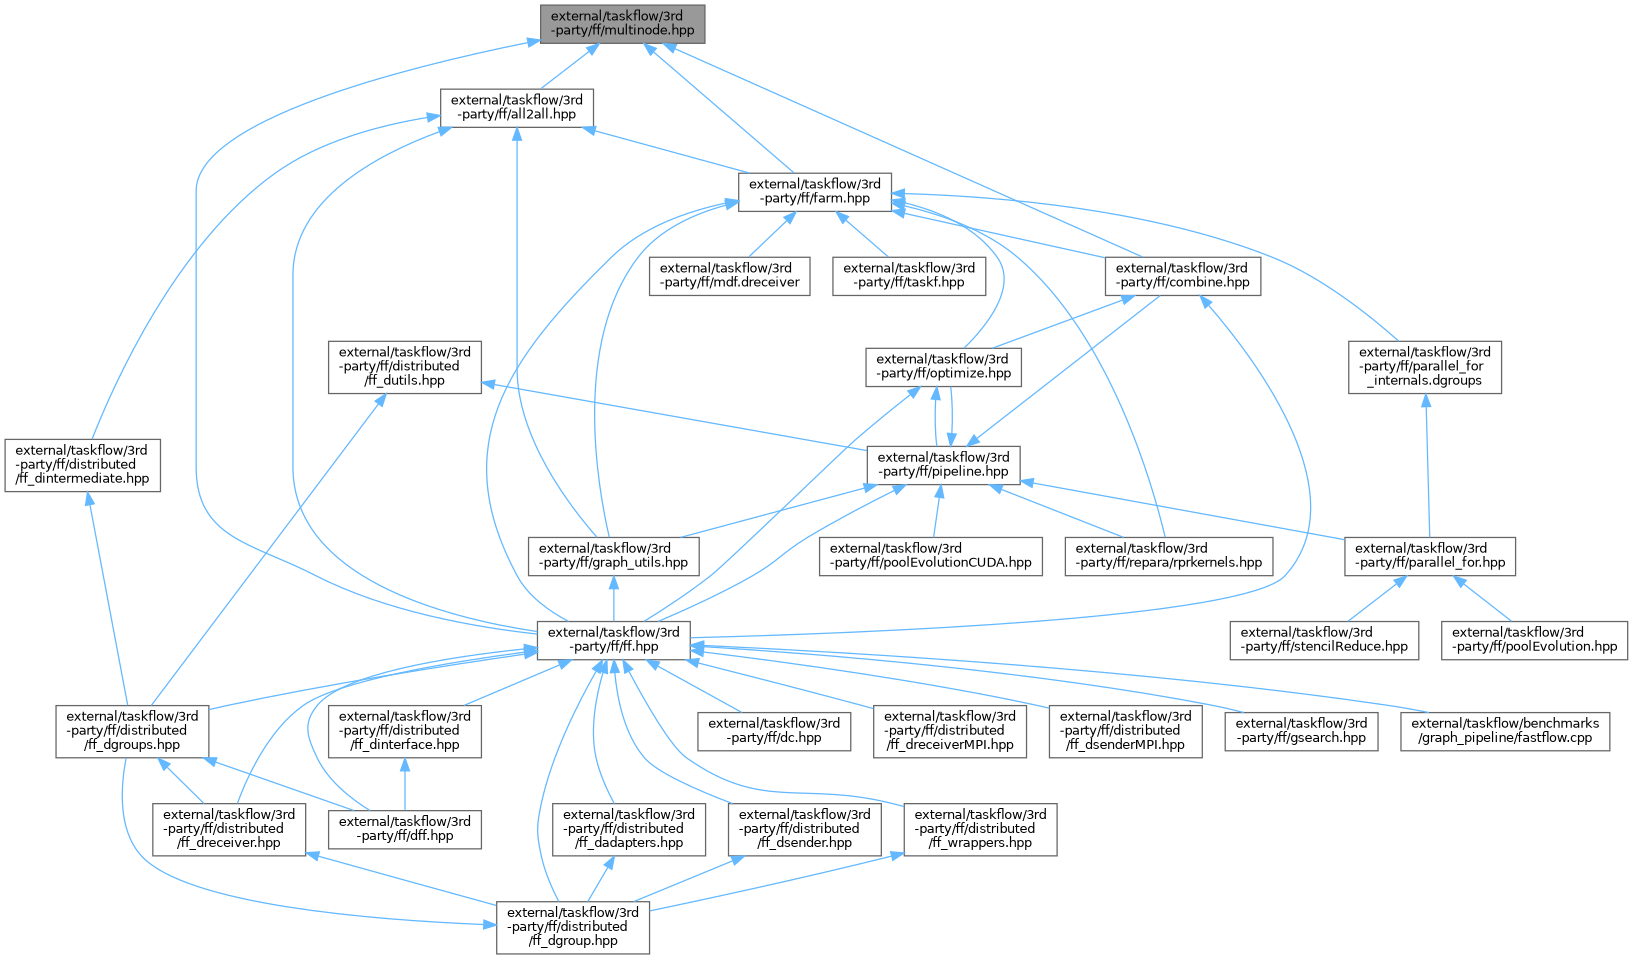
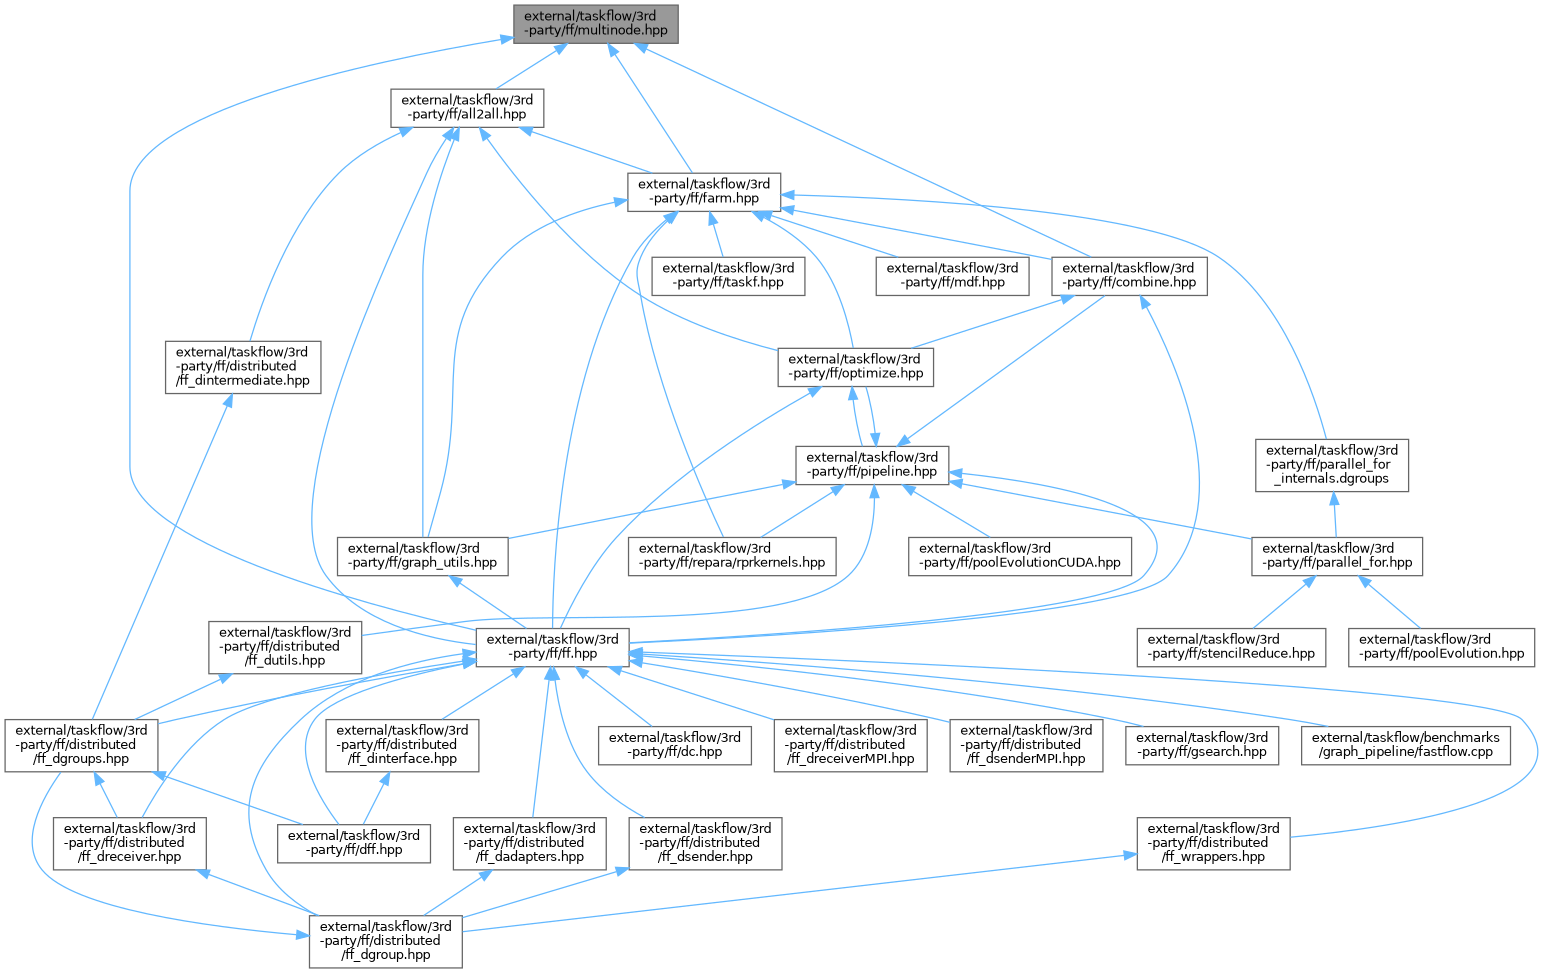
  digraph {
    node [color=grey40 fillcolor=white fontname=Helvetica fontsize=10 shape=box style=filled]
    edge [color=steelblue1 dir=back fontname=Helvetica fontsize=10 labelfontname=Helvetica labelfontsize=10 style=solid]
    n1 [color=gray40 fillcolor=grey60 fontcolor=black height=0.2 label="external/taskflow/3rd\l-party/ff/multinode.hpp" width=0.4]
    n2 [height=0.2 label="external/taskflow/3rd\l-party/ff/all2all.hpp" width=0.4]
    n3 [height=0.2 label="external/taskflow/3rd\l-party/ff/farm.hpp" width=0.4]
    n4 [height=0.2 label="external/taskflow/3rd\l-party/ff/combine.hpp" width=0.4]
    n5 [height=0.2 label="external/taskflow/3rd\l-party/ff/ff.hpp" width=0.4]
    n6 [height=0.2 label="external/taskflow/3rd\l-party/ff/distributed\l/ff_dintermediate.hpp" width=0.4]
    n7 [height=0.2 label="external/taskflow/3rd\l-party/ff/optimize.hpp" width=0.4]
    n8 [height=0.2 label="external/taskflow/3rd\l-party/ff/graph_utils.hpp" width=0.4]
-   n9 [height=0.2 label="external/taskflow/3rd\l-party/ff/mdf.dreceiver" width=0.4]
+   n9 [height=0.2 label="external/taskflow/3rd\l-party/ff/mdf.hpp" width=0.4]
    n10 [height=0.2 label="external/taskflow/3rd\l-party/ff/repara/rprkernels.hpp" width=0.4]
    n11 [height=0.2 label="external/taskflow/3rd\l-party/ff/parallel_for\l_internals.dgroups" width=0.4]
    n12 [height=0.2 label="external/taskflow/3rd\l-party/ff/taskf.hpp" width=0.4]
    n13 [height=0.2 label="external/taskflow/3rd\l-party/ff/distributed\l/ff_dgroups.hpp" width=0.4]
    n14 [height=0.2 label="external/taskflow/3rd\l-party/ff/dff.hpp" width=0.4]
    n15 [height=0.2 label="external/taskflow/3rd\l-party/ff/distributed\l/ff_dreceiver.hpp" width=0.4]
    n16 [height=0.2 label="external/taskflow/3rd\l-party/ff/distributed\l/ff_dgroup.hpp" width=0.4]
    n17 [height=0.2 label="external/taskflow/3rd\l-party/ff/dc.hpp" width=0.4]
    n18 [height=0.2 label="external/taskflow/3rd\l-party/ff/distributed\l/ff_dadapters.hpp" width=0.4]
    n19 [height=0.2 label="external/taskflow/3rd\l-party/ff/distributed\l/ff_dinterface.hpp" width=0.4]
    n20 [height=0.2 label="external/taskflow/3rd\l-party/ff/distributed\l/ff_dreceiverMPI.hpp" width=0.4]
    n21 [height=0.2 label="external/taskflow/3rd\l-party/ff/distributed\l/ff_dsender.hpp" width=0.4]
    n22 [height=0.2 label="external/taskflow/3rd\l-party/ff/distributed\l/ff_dsenderMPI.hpp" width=0.4]
    n23 [height=0.2 label="external/taskflow/3rd\l-party/ff/distributed\l/ff_wrappers.hpp" width=0.4]
    n24 [height=0.2 label="external/taskflow/3rd\l-party/ff/gsearch.hpp" width=0.4]
    n25 [height=0.2 label="external/taskflow/benchmarks\l/graph_pipeline/fastflow.cpp" width=0.4]
    n26 [height=0.2 label="external/taskflow/3rd\l-party/ff/pipeline.hpp" width=0.4]
    n27 [height=0.2 label="external/taskflow/3rd\l-party/ff/parallel_for.hpp" width=0.4]
    n28 [height=0.2 label="external/taskflow/3rd\l-party/ff/distributed\l/ff_dutils.hpp" width=0.4]
    n29 [height=0.2 label="external/taskflow/3rd\l-party/ff/poolEvolutionCUDA.hpp" width=0.4]
    n30 [height=0.2 label="external/taskflow/3rd\l-party/ff/poolEvolution.hpp" width=0.4]
    n31 [height=0.2 label="external/taskflow/3rd\l-party/ff/stencilReduce.hpp" width=0.4]
    n1 -> n2
    n1 -> n3
    n1 -> n4
    n1 -> n5
    n2 -> n3
    n2 -> n5
    n2 -> n6
+   n2 -> n7
    n2 -> n8
    n3 -> n4
    n3 -> n5
    n3 -> n7
    n3 -> n8
    n3 -> n9
    n3 -> n10
    n3 -> n11
    n3 -> n12
    n4 -> n5
    n4 -> n7
    n5 -> n13
    n5 -> n14
    n5 -> n15
    n5 -> n16
    n5 -> n17
    n5 -> n18
    n5 -> n19
    n5 -> n20
    n5 -> n21
    n5 -> n22
    n5 -> n23
    n5 -> n24
    n5 -> n25
    n6 -> n13
    n7 -> n5
    n7 -> n26
    n8 -> n5
    n11 -> n27
    n13 -> n14
    n13 -> n15
    n15 -> n16
    n16 -> n13
    n18 -> n16
    n19 -> n14
    n21 -> n16
    n23 -> n16
    n26 -> n4
    n26 -> n5
    n26 -> n7
    n26 -> n8
    n26 -> n10
    n26 -> n27
-   n28 -> n26
+   n26 -> n28
    n26 -> n29
    n27 -> n30
    n27 -> n31
    n28 -> n13
  }
